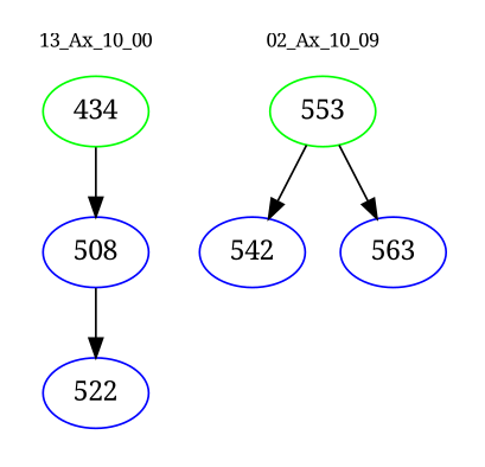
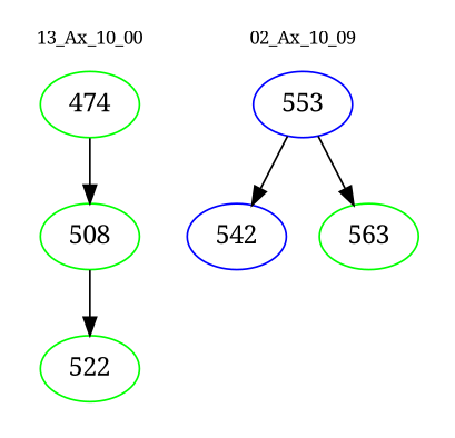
  digraph {
    fontname="Noto Serif"
    node [color=blue fontname="Noto Serif"]
    edge [color=black fontname="Noto Serif"]
-   n1 [label=508]
-   n2 [color=green label=434]
-   n3 [label=522]
-   n4 [color=green label=553]
+   n1 [color=green label=508]
+   n2 [color=green label=474]
+   n3 [color=green label=522]
+   n4 [label=553]
    n5 [label=542]
-   n6 [label=563]
+   n6 [color=green label=563]
    subgraph cluster_1 {
      color=white
      fontsize=10
      label="13_Ax_10_00"
      n1
      n2
      n3
    }
    subgraph cluster_2 {
      color=white
      fontsize=10
      label="02_Ax_10_09"
      n4
      n5
      n6
    }
    n1 -> n3
    n2 -> n1
    n4 -> n5
    n4 -> n6
  }
